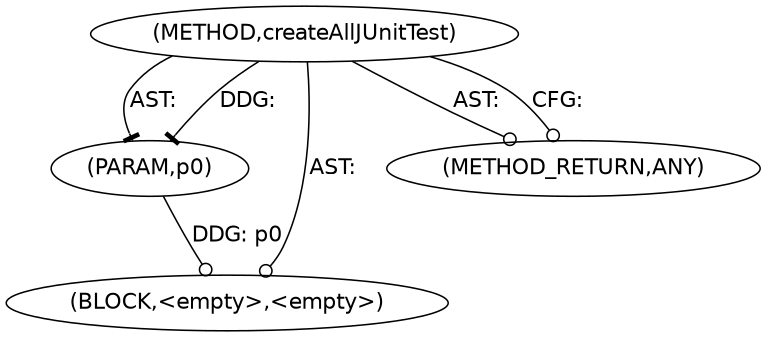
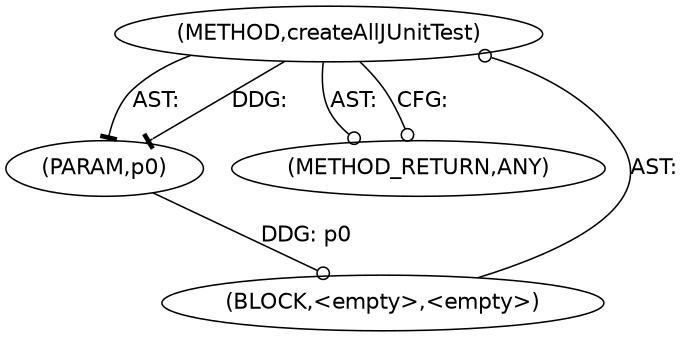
  digraph {
    fontname="DejaVu Sans"
    node [fontname="DejaVu Sans"]
    edge [arrowhead=odot fontname="DejaVu Sans"]
    n1 [label=<(METHOD,createAllJUnitTest)>]
    n2 [label=<(PARAM,p0)>]
    n3 [label=<(BLOCK,&lt;empty&gt;,&lt;empty&gt;)>]
    n4 [label=<(METHOD_RETURN,ANY)>]
    n1 -> n2 [arrowhead=tee label="AST: "]
    n1 -> n2 [arrowhead=tee label="DDG: "]
-   n1 -> n3 [label="AST: "]
+   n3 -> n1 [label="AST: "]
    n1 -> n4 [label="AST: "]
    n1 -> n4 [label="CFG: "]
    n2 -> n3 [label="DDG: p0"]
  }
